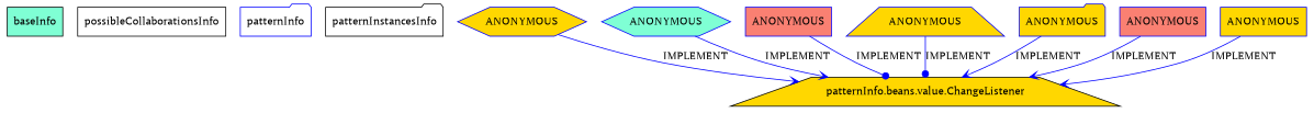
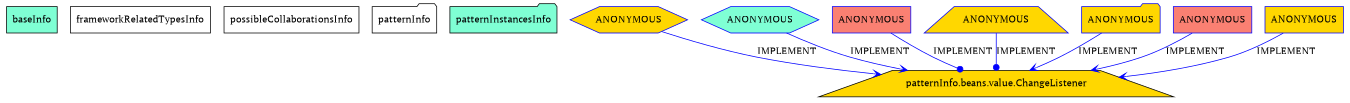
  digraph {
    fontname="PT Serif"
    node [fillcolor=gold fontname="PT Serif" shape=box style=filled isFrameworkType=false vertexType=REFERENCE_ANONYMOUS_DECLARATION color=blue]
    edge [arrowhead=vee color=blue fontname="PT Serif"]
    baseInfo [category=pattern fillcolor=aquamarine graphId=158 isAnonymous=false possibleRelation=false isFrameworkType="" vertexType="" color=""]
+   frameworkRelatedTypesInfo [fillcolor=white isFrameworkType="" vertexType="" color=""]
    possibleCollaborationsInfo [fillcolor=white isFrameworkType="" vertexType="" color=""]
-   patternInfo [fillcolor=white frequency=7.0 patternRootClient=null shape=folder isFrameworkType="" vertexType=""]
-   patternInstancesInfo [0="hock323-eventManager~/hock323-eventManager/EventManager-master/src/eventManager/controller/pokerTournament/TournamentController.java~TournamentController~3009" 1="Totenfluch-TPrivateChat-Client~/Totenfluch-TPrivateChat-Client/TPrivateChat-Client-master/TPvtChat-C/src/me/Totenfluch/pack/Main.java~Main~1483" 2="hock323-eventManager~/hock323-eventManager/EventManager-master/src/eventManager/controller/pokerTournament/FormatController.java~FormatController~2993" 3="bianconejo-CEFX~/bianconejo-CEFX/CEFX-master/src/cefx/CEPrincipalController.java~CEPrincipalController~2114" 4="amau-classifier~/amau-classifier/classifier-master/src/main/java/me/data/DataController.java~DataController~1800" 5="didygo-gce-display~/didygo-gce-display/gce-display-master/src/proto1/DashBoard.java~DashBoard~2407" 6="bianconejo-CEFX~/bianconejo-CEFX/CEFX-master/src/cefx/CECommandeController.java~CECommandeController~2084" fillcolor=white shape=folder isFrameworkType="" vertexType="" color=""]
+   patternInfo [fillcolor=white frequency=7.0 patternRootClient=null shape=folder isFrameworkType="" vertexType="" color=""]
+   patternInstancesInfo [0="hock323-eventManager~/hock323-eventManager/EventManager-master/src/eventManager/controller/pokerTournament/TournamentController.java~TournamentController~3009" 1="Totenfluch-TPrivateChat-Client~/Totenfluch-TPrivateChat-Client/TPrivateChat-Client-master/TPvtChat-C/src/me/Totenfluch/pack/Main.java~Main~1483" 2="hock323-eventManager~/hock323-eventManager/EventManager-master/src/eventManager/controller/pokerTournament/FormatController.java~FormatController~2993" 3="bianconejo-CEFX~/bianconejo-CEFX/CEFX-master/src/cefx/CEPrincipalController.java~CEPrincipalController~2114" 4="amau-classifier~/amau-classifier/classifier-master/src/main/java/me/data/DataController.java~DataController~1800" 5="didygo-gce-display~/didygo-gce-display/gce-display-master/src/proto1/DashBoard.java~DashBoard~2407" 6="bianconejo-CEFX~/bianconejo-CEFX/CEFX-master/src/cefx/CECommandeController.java~CECommandeController~2084" fillcolor=aquamarine shape=folder isFrameworkType="" vertexType="" color=""]
    n6 [label="patternInfo.beans.value.ChangeListener" shape=trapezium vertexType=FRAMEWORK_INTERFACE_TYPE color=""]
    n7 [label=ANONYMOUS shape=hexagon]
    n8 [fillcolor=aquamarine label=ANONYMOUS shape=hexagon]
    n9 [fillcolor=salmon label=ANONYMOUS]
    n10 [label=ANONYMOUS shape=trapezium]
    n11 [label=ANONYMOUS shape=folder]
    n12 [fillcolor=salmon label=ANONYMOUS]
    n13 [label=ANONYMOUS]
    n7 -> n6 [label=IMPLEMENT]
    n8 -> n6 [label=IMPLEMENT]
    n9 -> n6 [arrowhead=dot label=IMPLEMENT]
    n10 -> n6 [arrowhead=dot label=IMPLEMENT]
    n11 -> n6 [label=IMPLEMENT]
    n12 -> n6 [label=IMPLEMENT]
    n13 -> n6 [label=IMPLEMENT]
  }
